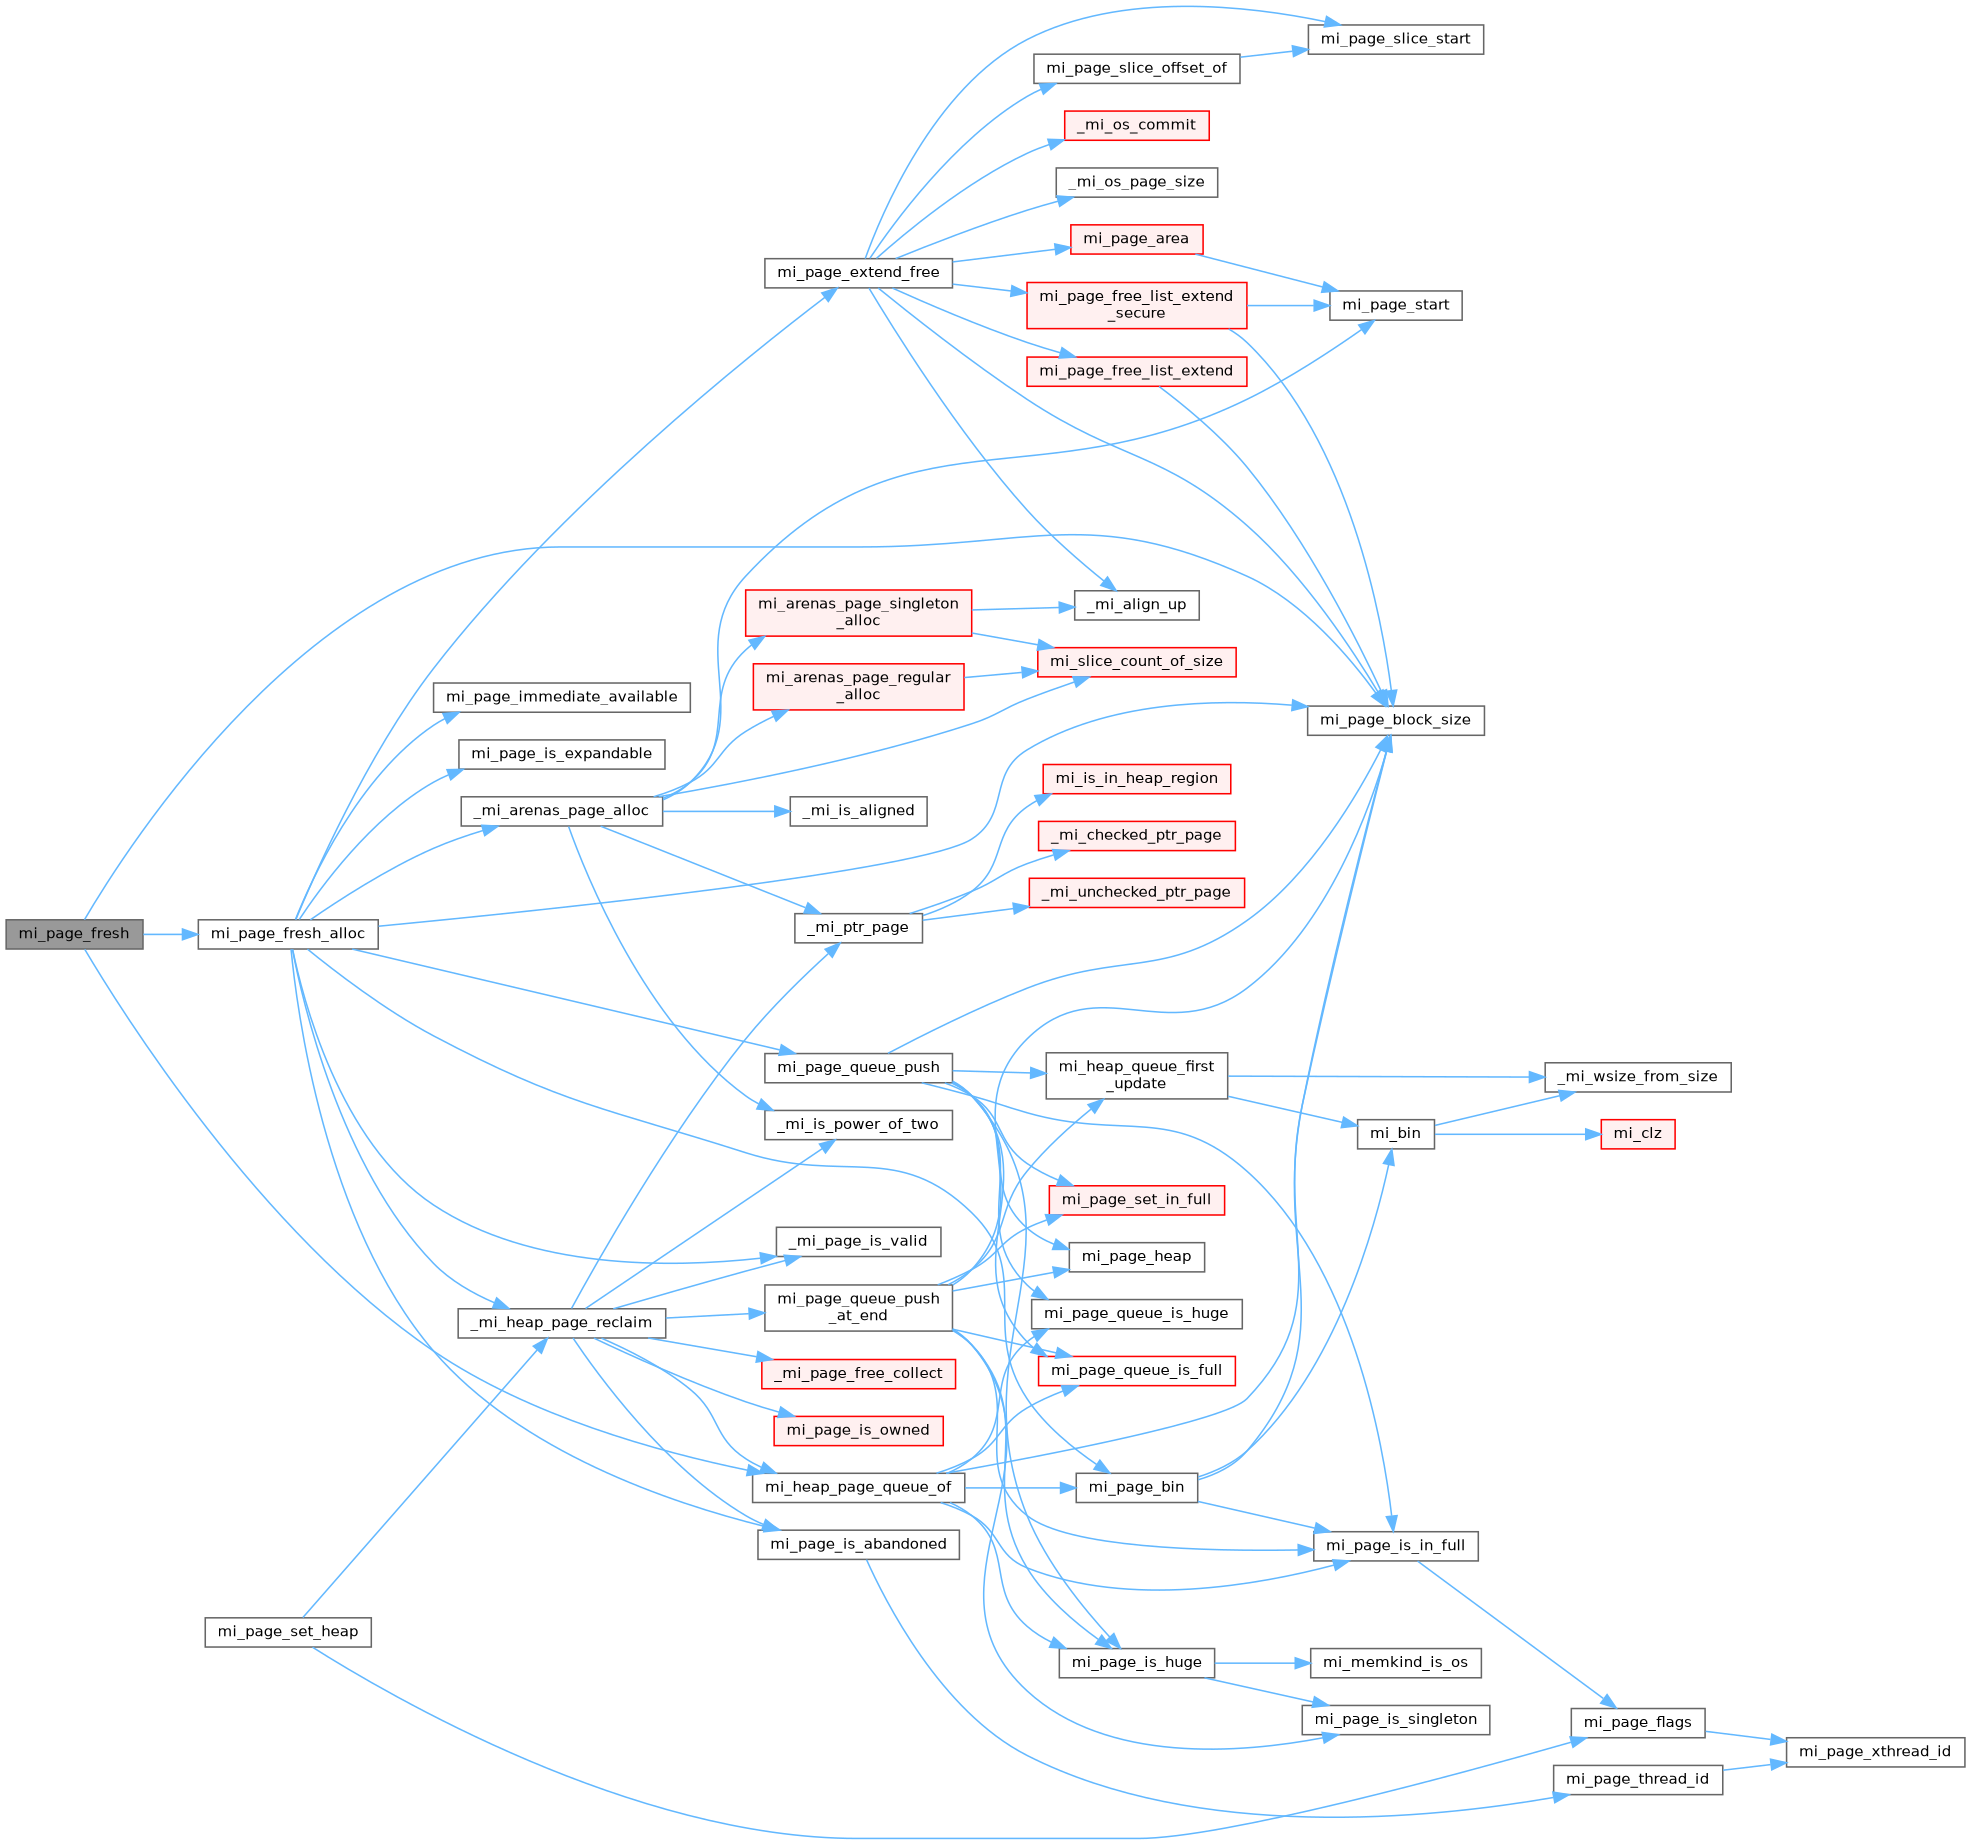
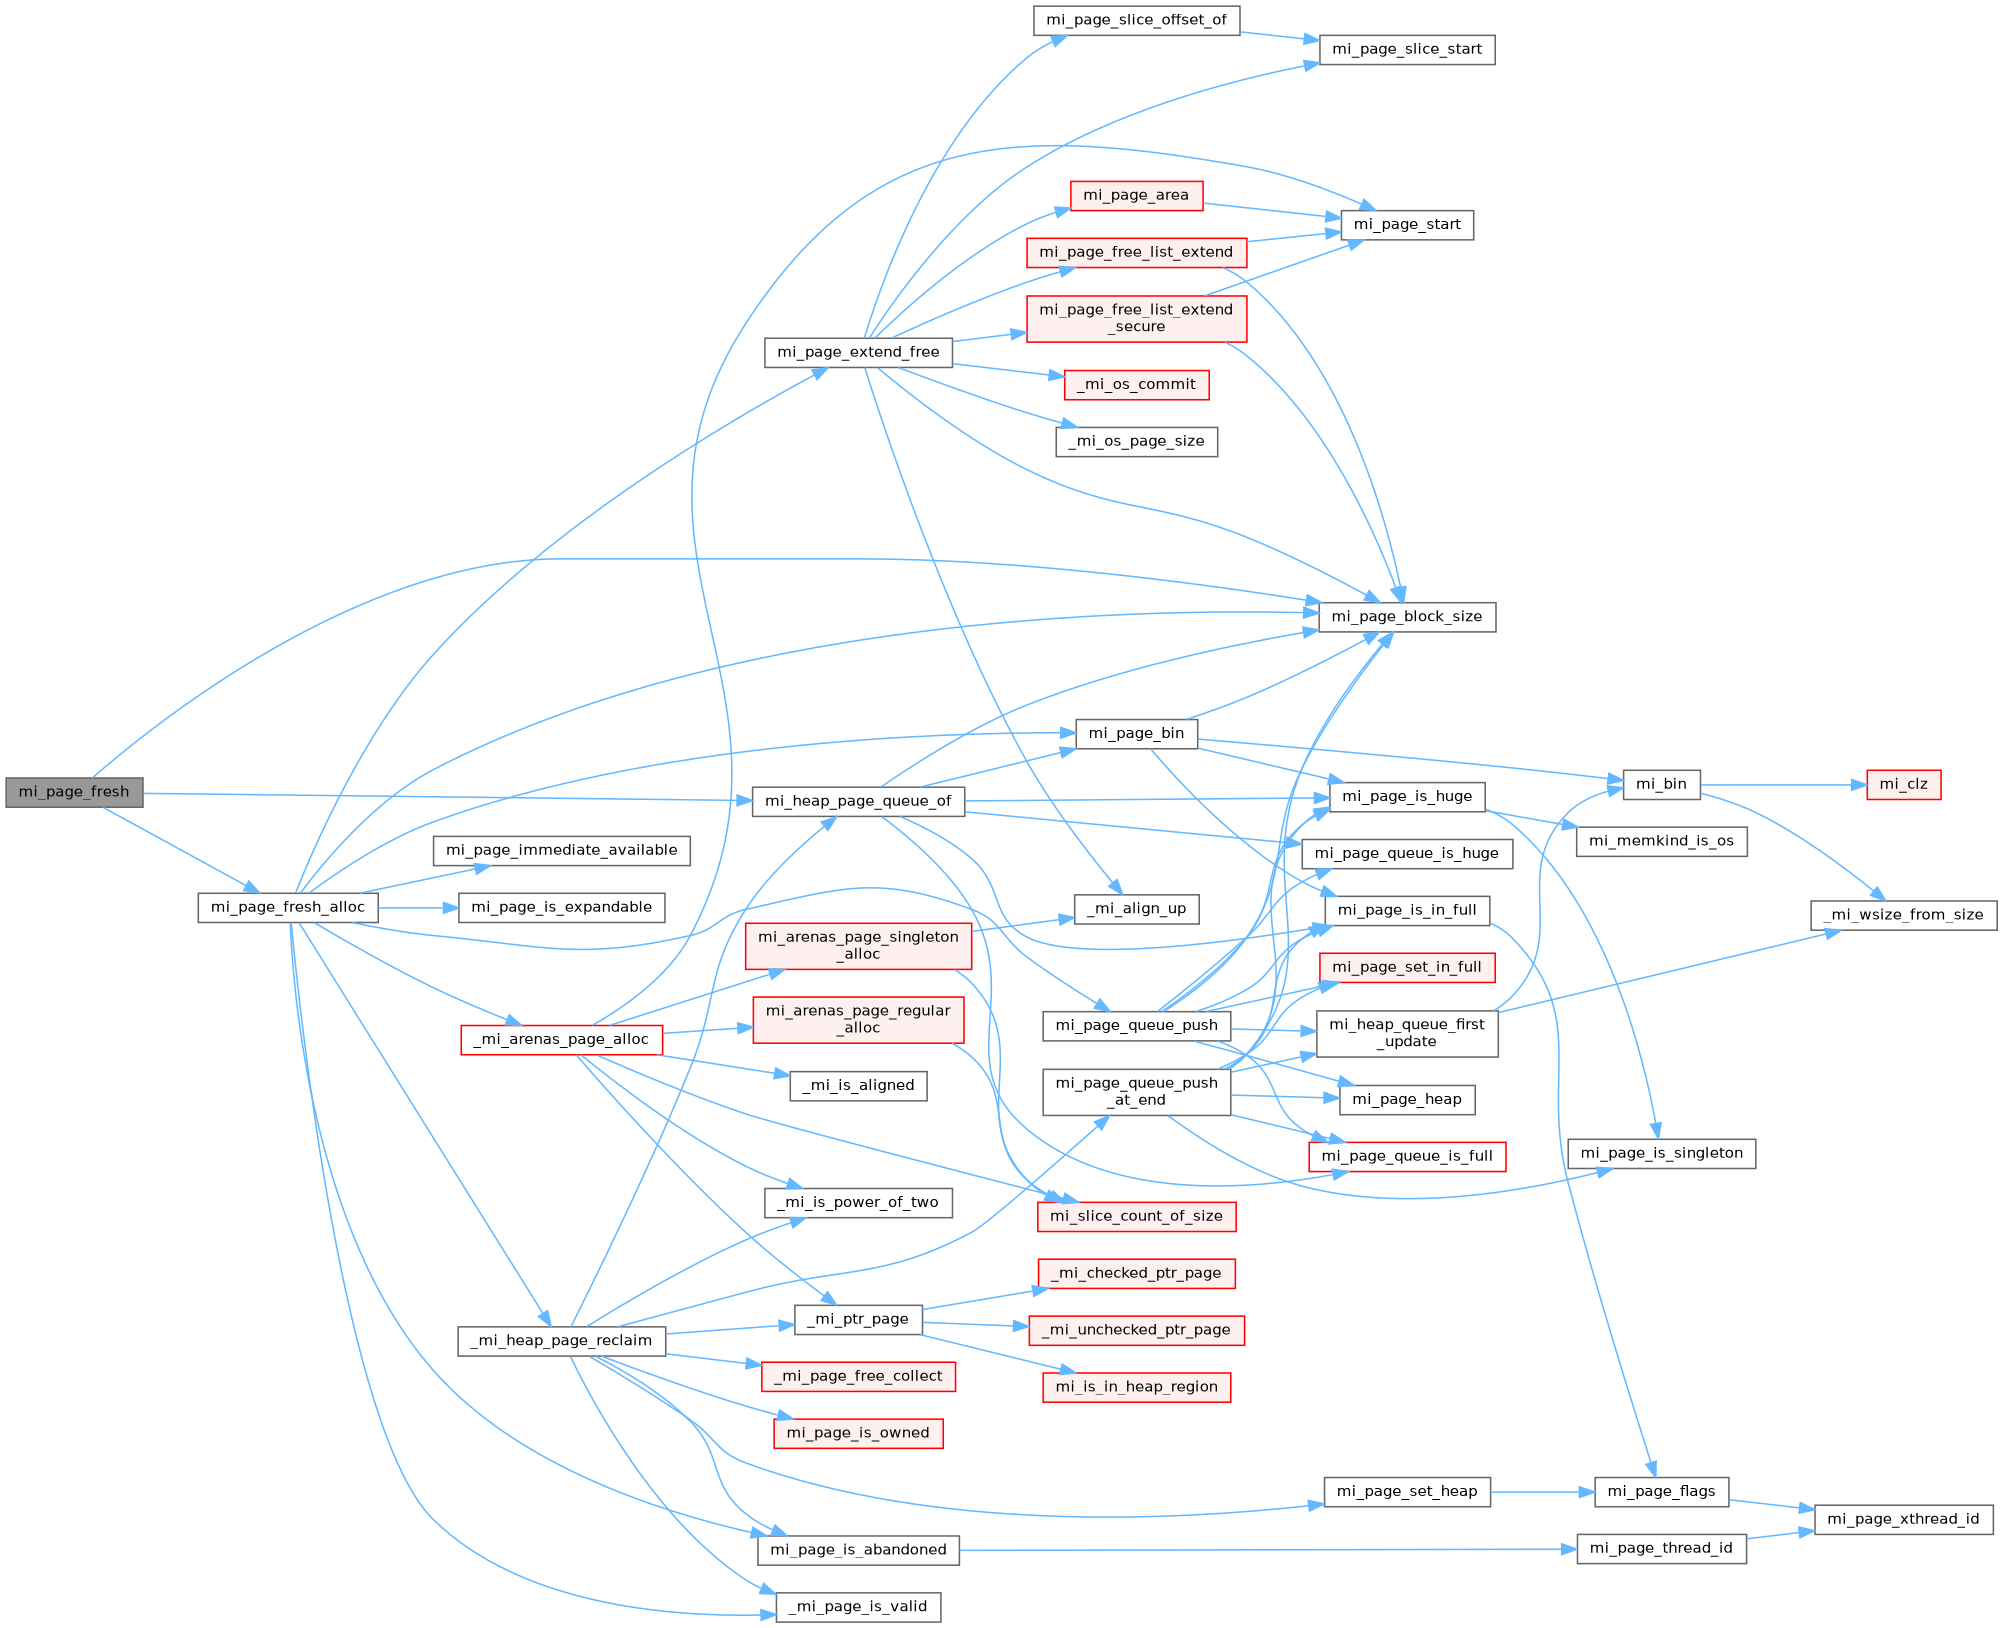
  digraph {
    rankdir=LR
    node [color=grey40 fillcolor=white fontname=Helvetica fontsize=10 shape=box style=filled]
    edge [color=steelblue1 fontname=Helvetica fontsize=10 labelfontname=Helvetica labelfontsize=10 style=solid]
    n1 [color=gray40 fillcolor=grey60 fontcolor=black height=0.2 label=mi_page_fresh width=0.4]
    n2 [height=0.2 label=mi_heap_page_queue_of width=0.4]
    n3 [height=0.2 label=mi_page_block_size width=0.4]
    n4 [height=0.2 label=mi_page_fresh_alloc width=0.4]
    n5 [height=0.2 label=mi_page_bin width=0.4]
    n6 [height=0.2 label=mi_page_is_huge width=0.4]
    n7 [height=0.2 label=mi_page_is_in_full width=0.4]
    n8 [color=red height=0.2 label=mi_page_queue_is_full width=0.4]
    n9 [height=0.2 label=mi_page_queue_is_huge width=0.4]
-   n10 [height=0.2 label=_mi_arenas_page_alloc width=0.4]
+   n10 [color=red height=0.2 label=_mi_arenas_page_alloc width=0.4]
    n11 [height=0.2 label=_mi_heap_page_reclaim width=0.4]
    n12 [height=0.2 label=_mi_page_is_valid width=0.4]
    n13 [height=0.2 label=mi_page_is_abandoned width=0.4]
    n14 [height=0.2 label=mi_page_extend_free width=0.4]
    n15 [height=0.2 label=mi_page_immediate_available width=0.4]
    n16 [height=0.2 label=mi_page_is_expandable width=0.4]
    n17 [height=0.2 label=mi_page_queue_push width=0.4]
    n18 [height=0.2 label=mi_bin width=0.4]
    n19 [height=0.2 label=mi_memkind_is_os width=0.4]
    n20 [height=0.2 label=mi_page_is_singleton width=0.4]
    n21 [height=0.2 label=mi_page_flags width=0.4]
    n22 [height=0.2 label=_mi_wsize_from_size width=0.4]
    n23 [color=red fillcolor="#FFF0F0" height=0.2 label=mi_clz width=0.4]
    n24 [height=0.2 label=mi_page_xthread_id width=0.4]
    n25 [height=0.2 label=_mi_is_aligned width=0.4]
    n26 [height=0.2 label=_mi_is_power_of_two width=0.4]
    n27 [height=0.2 label=_mi_ptr_page width=0.4]
    n28 [color=red fillcolor="#FFF0F0" height=0.2 label="mi_arenas_page_regular\l_alloc" width=0.4]
    n29 [color=red fillcolor="#FFF0F0" height=0.2 label=mi_slice_count_of_size width=0.4]
    n30 [color=red fillcolor="#FFF0F0" height=0.2 label="mi_arenas_page_singleton\l_alloc" width=0.4]
    n31 [height=0.2 label=mi_page_start width=0.4]
    n32 [color=red fillcolor="#FFF0F0" height=0.2 label=_mi_page_free_collect width=0.4]
    n33 [color=red fillcolor="#FFF0F0" height=0.2 label=mi_page_is_owned width=0.4]
    n34 [height=0.2 label="mi_page_queue_push\l_at_end" width=0.4]
    n35 [height=0.2 label=mi_page_set_heap width=0.4]
    n36 [height=0.2 label=mi_page_thread_id width=0.4]
    n37 [height=0.2 label=_mi_align_up width=0.4]
    n38 [color=red fillcolor="#FFF0F0" height=0.2 label=_mi_os_commit width=0.4]
    n39 [height=0.2 label=_mi_os_page_size width=0.4]
    n40 [color=red fillcolor="#FFF0F0" height=0.2 label=mi_page_area width=0.4]
    n41 [color=red fillcolor="#FFF0F0" height=0.2 label=mi_page_free_list_extend width=0.4]
    n42 [color=red fillcolor="#FFF0F0" height=0.2 label="mi_page_free_list_extend\l_secure" width=0.4]
    n43 [height=0.2 label=mi_page_slice_offset_of width=0.4]
    n44 [height=0.2 label=mi_page_slice_start width=0.4]
    n45 [height=0.2 label="mi_heap_queue_first\l_update" width=0.4]
    n46 [height=0.2 label=mi_page_heap width=0.4]
    n47 [color=red fillcolor="#FFF0F0" height=0.2 label=mi_page_set_in_full width=0.4]
    n48 [color=red fillcolor="#FFF0F0" height=0.2 label=_mi_checked_ptr_page width=0.4]
    n49 [color=red fillcolor="#FFF0F0" height=0.2 label=_mi_unchecked_ptr_page width=0.4]
    n50 [color=red fillcolor="#FFF0F0" height=0.2 label=mi_is_in_heap_region width=0.4]
    n1 -> n2
    n1 -> n3
    n1 -> n4
    n2 -> n3
    n2 -> n5
    n2 -> n6
    n2 -> n7
    n2 -> n8
    n2 -> n9
    n4 -> n3
    n4 -> n5
    n4 -> n10
    n4 -> n11
    n4 -> n12
    n4 -> n13
    n4 -> n14
    n4 -> n15
    n4 -> n16
    n4 -> n17
    n5 -> n3
+   n5 -> n6
    n5 -> n7
    n5 -> n18
    n6 -> n19
    n6 -> n20
    n7 -> n21
    n10 -> n25
    n10 -> n26
    n10 -> n27
    n10 -> n28
    n10 -> n29
    n10 -> n30
    n10 -> n31
    n11 -> n2
    n11 -> n12
    n11 -> n13
    n11 -> n26
    n11 -> n27
    n11 -> n32
    n11 -> n33
    n11 -> n34
-   n35 -> n11
+   n11 -> n35
    n13 -> n36
    n14 -> n3
    n14 -> n37
    n14 -> n38
    n14 -> n39
    n14 -> n40
    n14 -> n41
    n14 -> n42
    n14 -> n43
    n14 -> n44
    n17 -> n3
    n17 -> n6
    n17 -> n7
    n17 -> n8
    n17 -> n9
    n17 -> n45
    n17 -> n46
    n17 -> n47
    n18 -> n22
    n18 -> n23
    n21 -> n24
    n27 -> n48
    n27 -> n49
    n27 -> n50
    n28 -> n29
    n30 -> n29
    n30 -> n37
    n34 -> n3
    n34 -> n6
    n34 -> n7
    n34 -> n8
    n34 -> n20
    n34 -> n45
    n34 -> n46
    n34 -> n47
    n35 -> n21
    n36 -> n24
    n40 -> n31
    n41 -> n3
+   n41 -> n31
    n42 -> n3
    n42 -> n31
    n43 -> n44
    n45 -> n18
    n45 -> n22
  }
